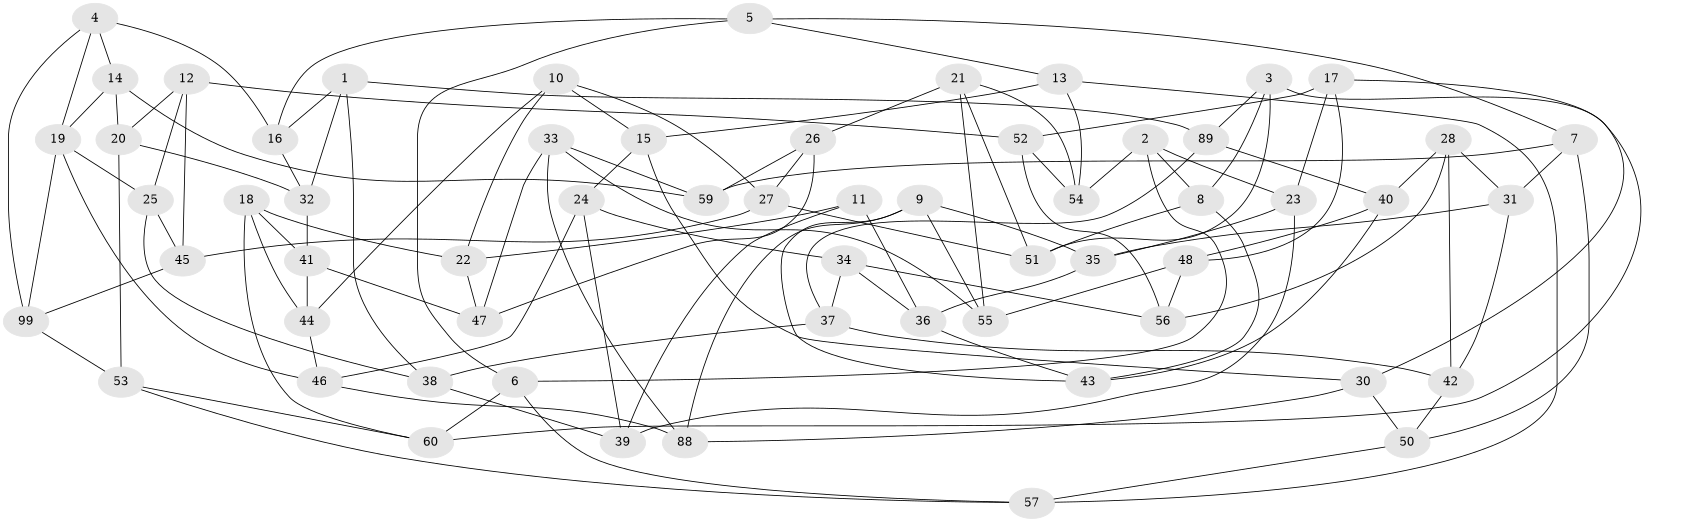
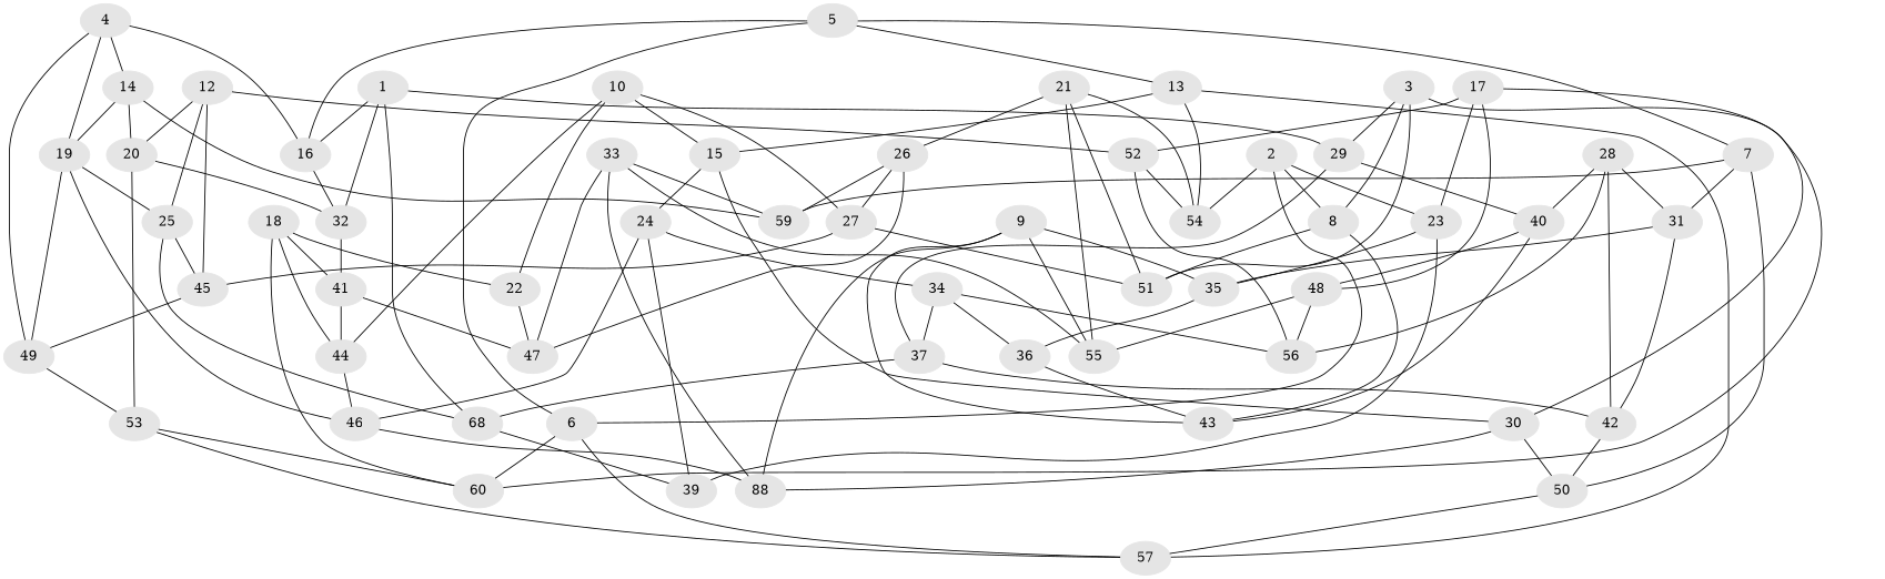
  graph {
    node [color=gray90 style=filled]
    1
    16
-   29 [label=89]
+   29
    32
-   38
+   38 [label=68]
    40
    37
    41
    39
    2
    6
    8
    23
    54
    60
    57
    51
    43
    35
    3
    4
    14
-   49 [label=99]
+   49
    19
-   11
    22
    36
    59
    20
    53
    5
    7
    13
    31
    50
    15
    42
    9
    55
    n40 [label=88]
    10
    27
    44
    24
    30
    47
    45
    46
    12
    25
    52
    56
    34
    17
    48
    18
    21
    26
    28
    33
    1 -- 16
    1 -- 29
    1 -- 32
    1 -- 38
    16 -- 32
    29 -- 40
    29 -- 37
    32 -- 41
    38 -- 39
    40 -- 43
    40 -- 48
    37 -- 38
    37 -- 42
    41 -- 44
    41 -- 47
    2 -- 6
    2 -- 8
    2 -- 23
    2 -- 54
    6 -- 60
    6 -- 57
    8 -- 51
    8 -- 43
    23 -- 39
    23 -- 35
    35 -- 36
    3 -- 29
    3 -- 8
    3 -- 60
    3 -- 51
    4 -- 16
    4 -- 14
    4 -- 49
    4 -- 19
    14 -- 19
    14 -- 59
    14 -- 20
    49 -- 53
    19 -- 49
    19 -- 46
    19 -- 25
-   11 -- 39
-   11 -- 22
-   11 -- 36
    22 -- 47
    36 -- 43
    20 -- 32
    20 -- 53
    53 -- 60
    53 -- 57
    5 -- 16
    5 -- 6
    5 -- 7
    5 -- 13
    7 -- 59
    7 -- 31
    7 -- 50
    13 -- 54
    13 -- 57
    13 -- 15
    31 -- 35
    31 -- 42
    50 -- 57
    15 -- 24
    15 -- 30
    42 -- 50
    9 -- 43
    9 -- 35
    9 -- 55
    9 -- n40
    10 -- 22
    10 -- 15
    10 -- 27
    10 -- 44
    27 -- 51
    27 -- 45
    44 -- 46
    24 -- 39
    24 -- 46
    24 -- 34
    30 -- 50
    30 -- n40
    45 -- 49
    46 -- n40
    12 -- 20
    12 -- 45
    12 -- 25
    12 -- 52
    25 -- 38
    25 -- 45
    52 -- 54
    52 -- 56
    34 -- 37
    34 -- 36
    34 -- 56
    17 -- 23
    17 -- 30
    17 -- 52
    17 -- 48
    48 -- 55
    48 -- 56
    18 -- 41
    18 -- 60
    18 -- 22
    18 -- 44
    21 -- 54
    21 -- 51
    21 -- 55
    21 -- 26
    26 -- 59
    26 -- 27
    26 -- 47
    28 -- 40
    28 -- 31
    28 -- 42
    28 -- 56
    33 -- 59
    33 -- 55
    33 -- n40
    33 -- 47
  }
